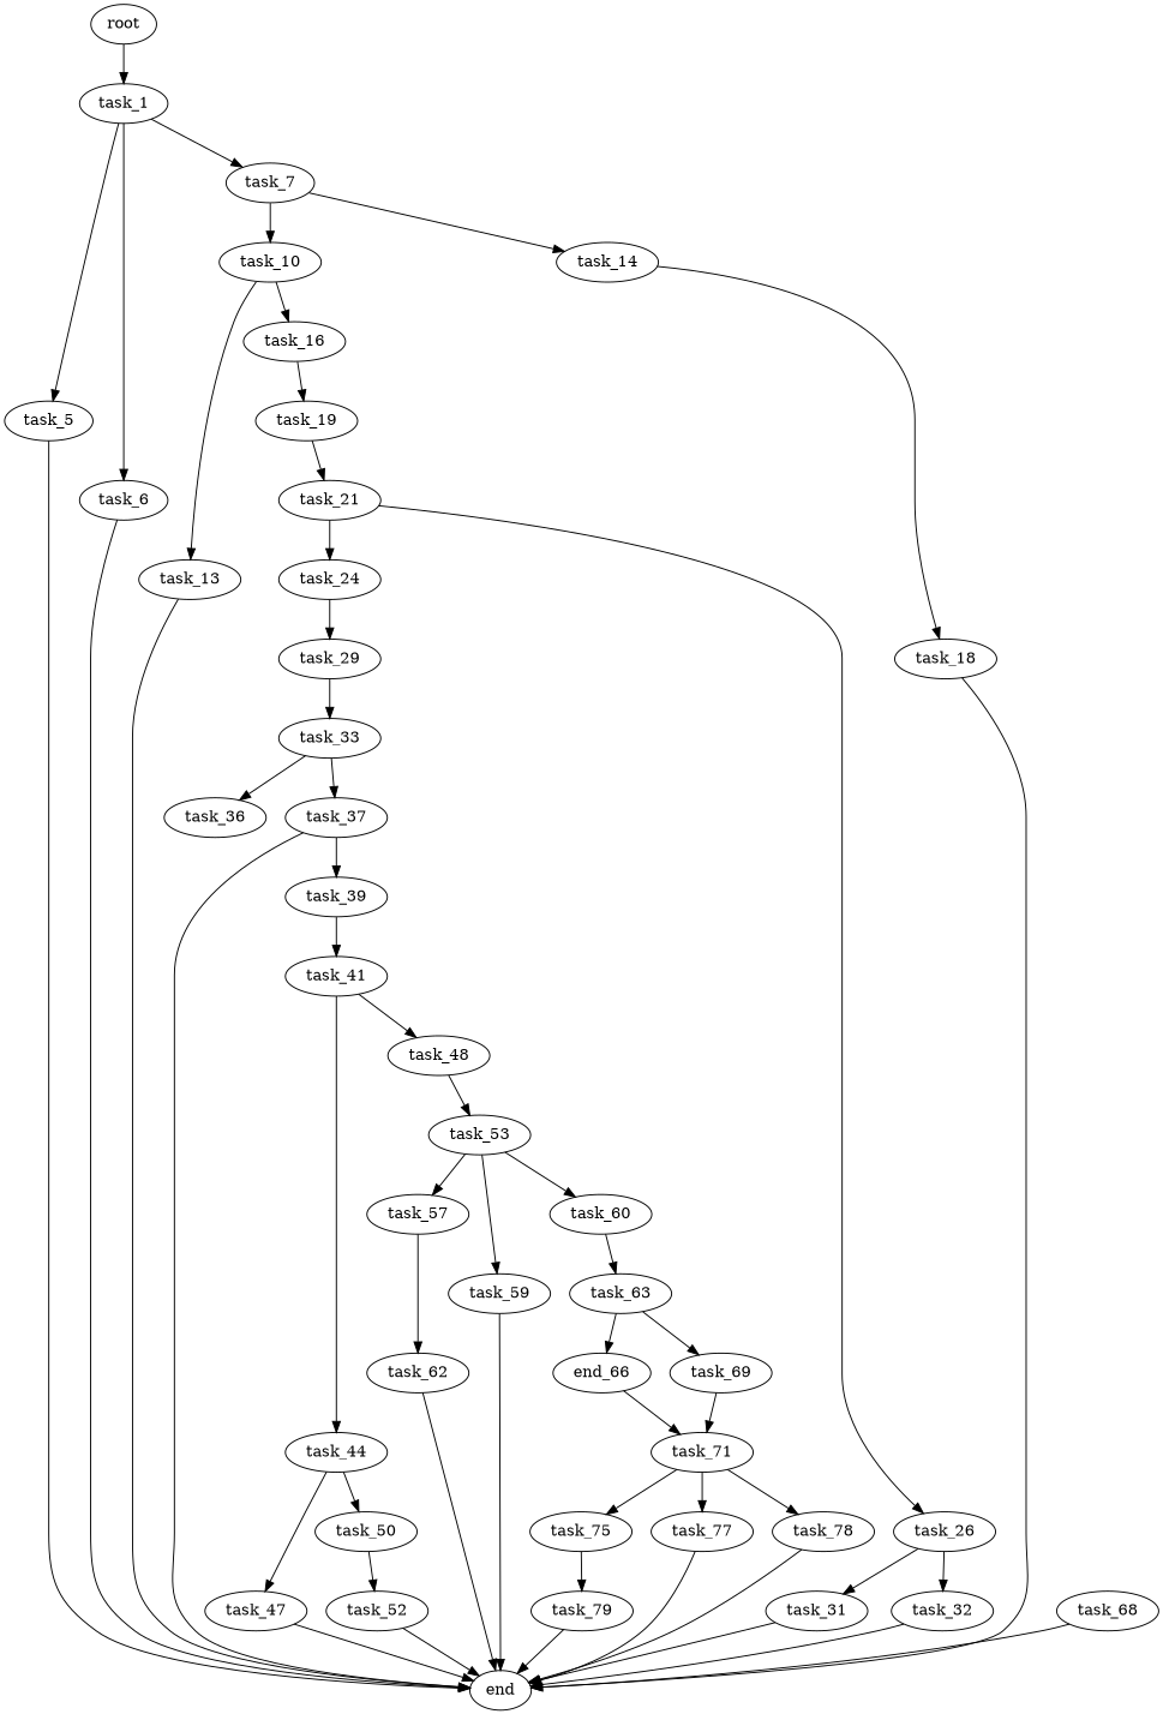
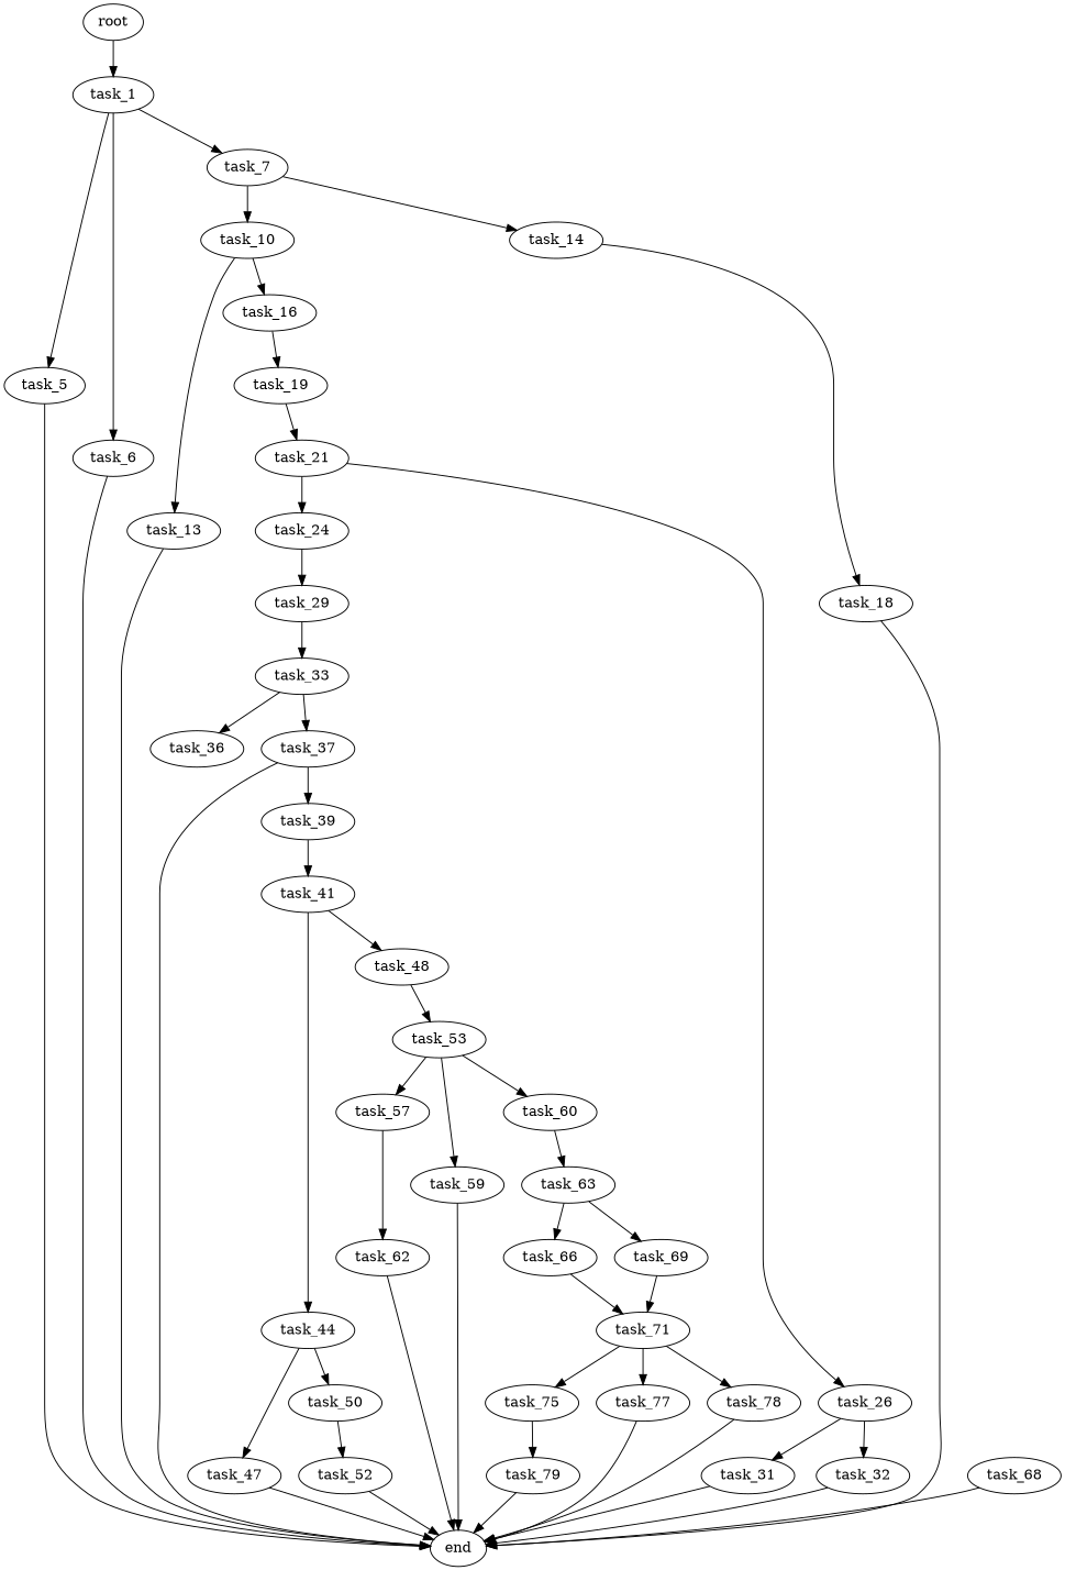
  digraph {
    root
    task_1
    task_5
    task_6
    task_7
    end
    task_10
    task_14
    task_13
    task_16
    task_18
    task_19
    task_21
    task_24
    task_26
    task_29
    task_31
    task_32
    task_33
    task_36
    task_37
    task_39
    task_41
    task_44
    task_48
    task_47
    task_50
    task_53
    task_52
    task_57
    task_59
    task_60
    task_62
    task_63
-   task_66 [label=end_66]
+   task_66
    task_69
    task_71
    task_68
    task_75
    task_77
    task_78
    task_79
    root -> task_1
    task_1 -> task_5
    task_1 -> task_6
    task_1 -> task_7
    task_5 -> end
    task_6 -> end
    task_7 -> task_10
    task_7 -> task_14
    task_10 -> task_13
    task_10 -> task_16
    task_14 -> task_18
    task_13 -> end
    task_16 -> task_19
    task_18 -> end
    task_19 -> task_21
    task_21 -> task_24
    task_21 -> task_26
    task_24 -> task_29
    task_26 -> task_31
    task_26 -> task_32
    task_29 -> task_33
    task_31 -> end
    task_32 -> end
    task_33 -> task_36
    task_33 -> task_37
    task_37 -> end
    task_37 -> task_39
    task_39 -> task_41
    task_41 -> task_44
    task_41 -> task_48
    task_44 -> task_47
    task_44 -> task_50
    task_48 -> task_53
    task_47 -> end
    task_50 -> task_52
    task_53 -> task_57
    task_53 -> task_59
    task_53 -> task_60
    task_52 -> end
    task_57 -> task_62
    task_59 -> end
    task_60 -> task_63
    task_62 -> end
    task_63 -> task_66
    task_63 -> task_69
    task_66 -> task_71
    task_69 -> task_71
    task_71 -> task_75
    task_71 -> task_77
    task_71 -> task_78
    task_68 -> end
    task_75 -> task_79
    task_77 -> end
    task_78 -> end
    task_79 -> end
  }
